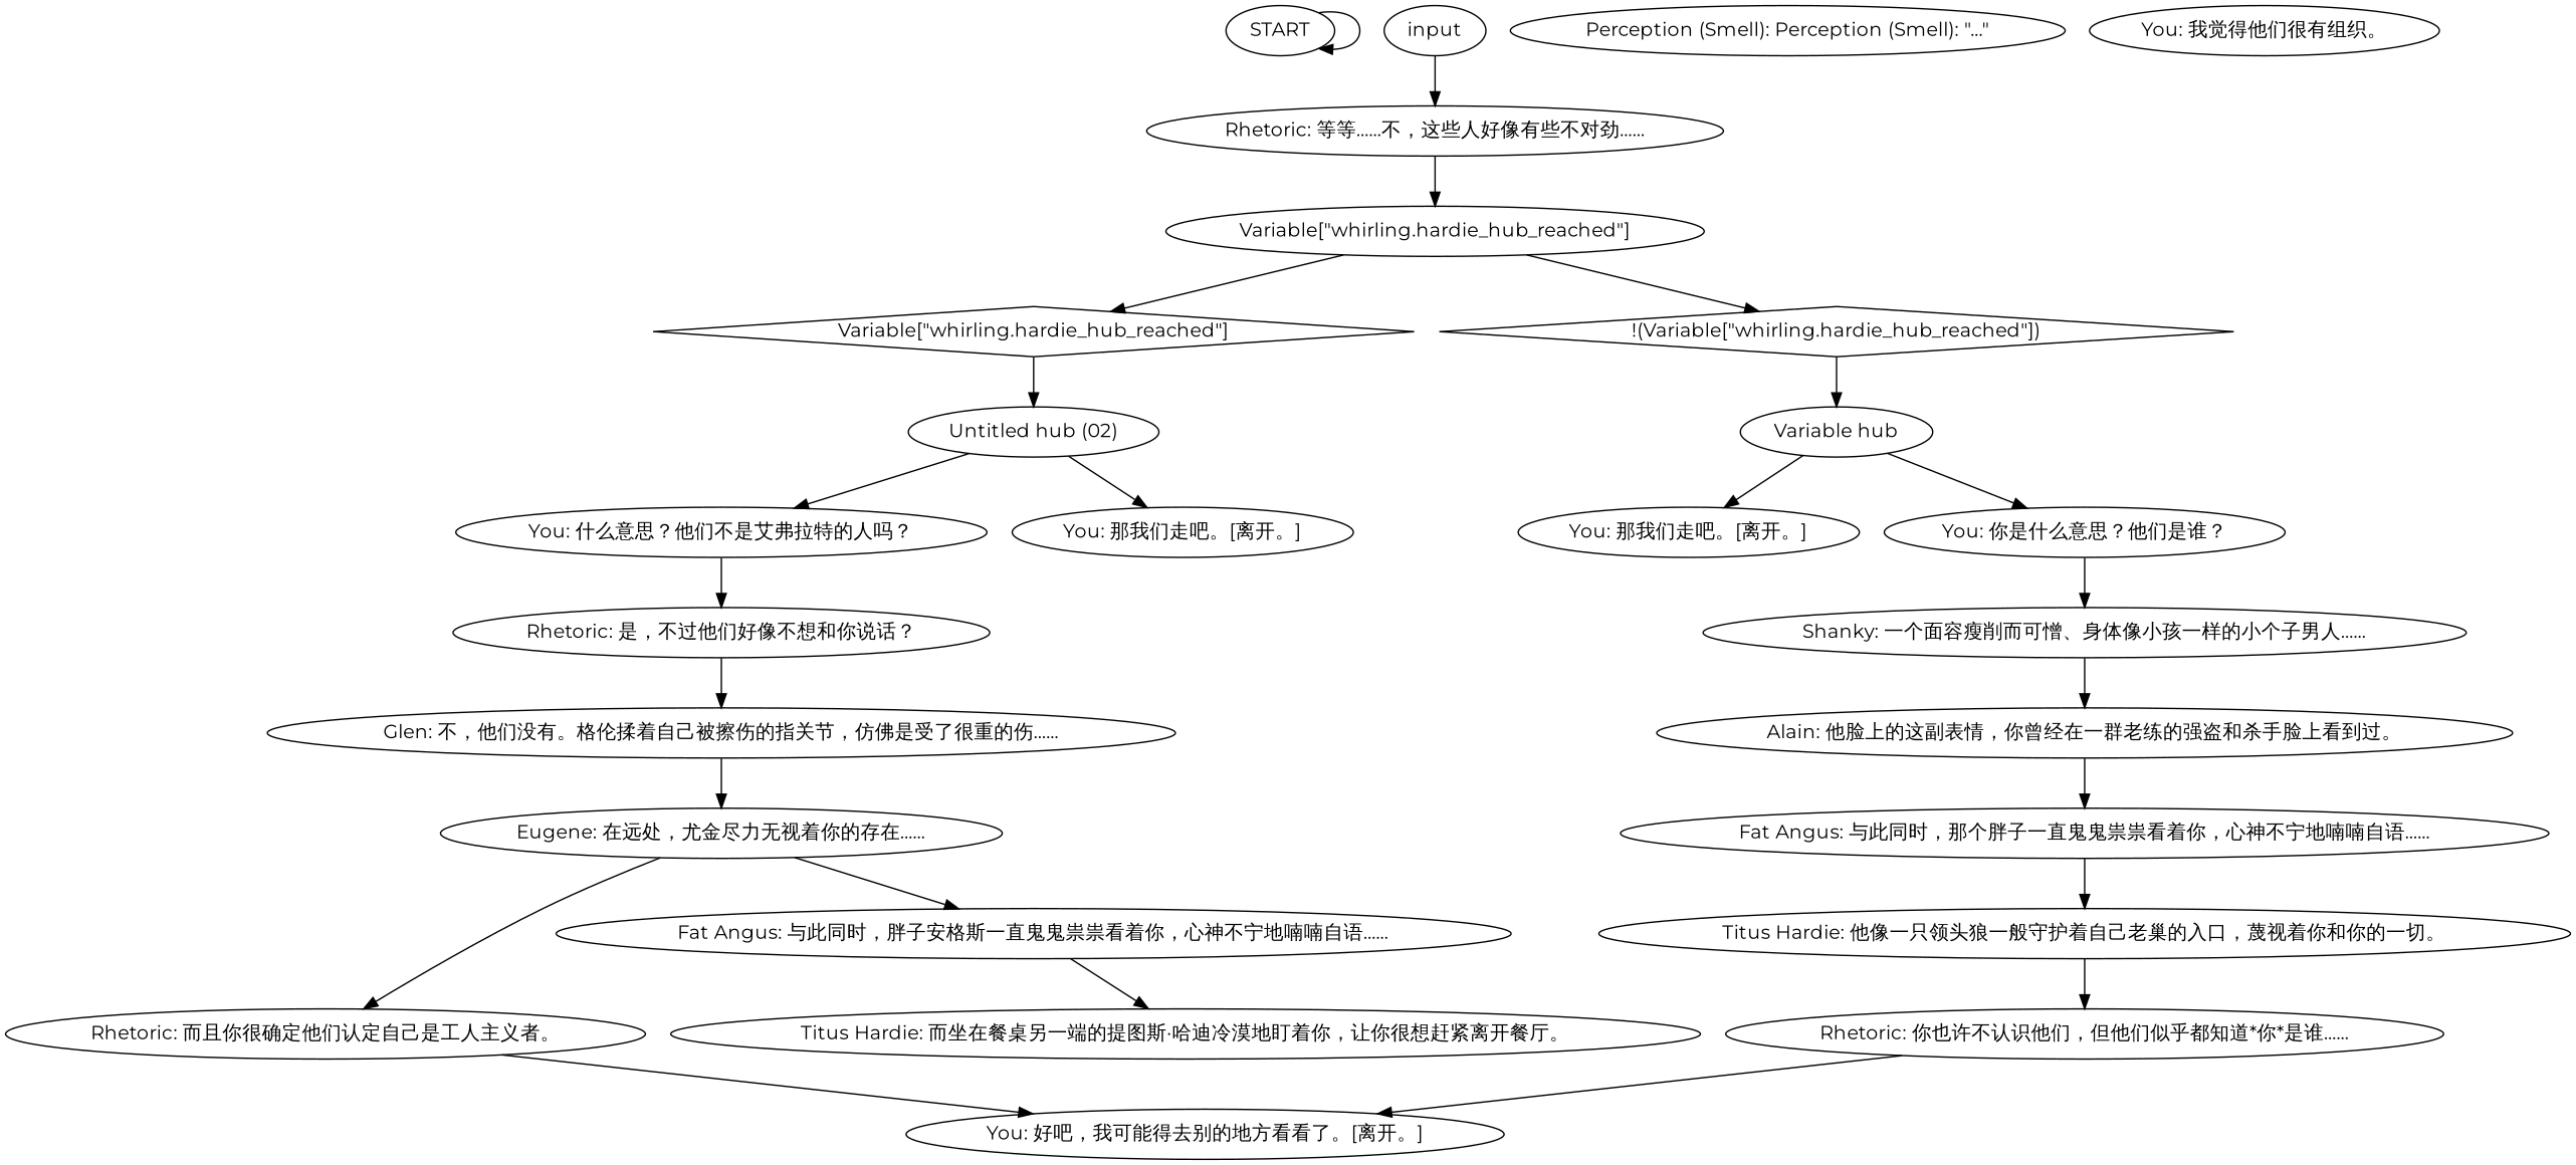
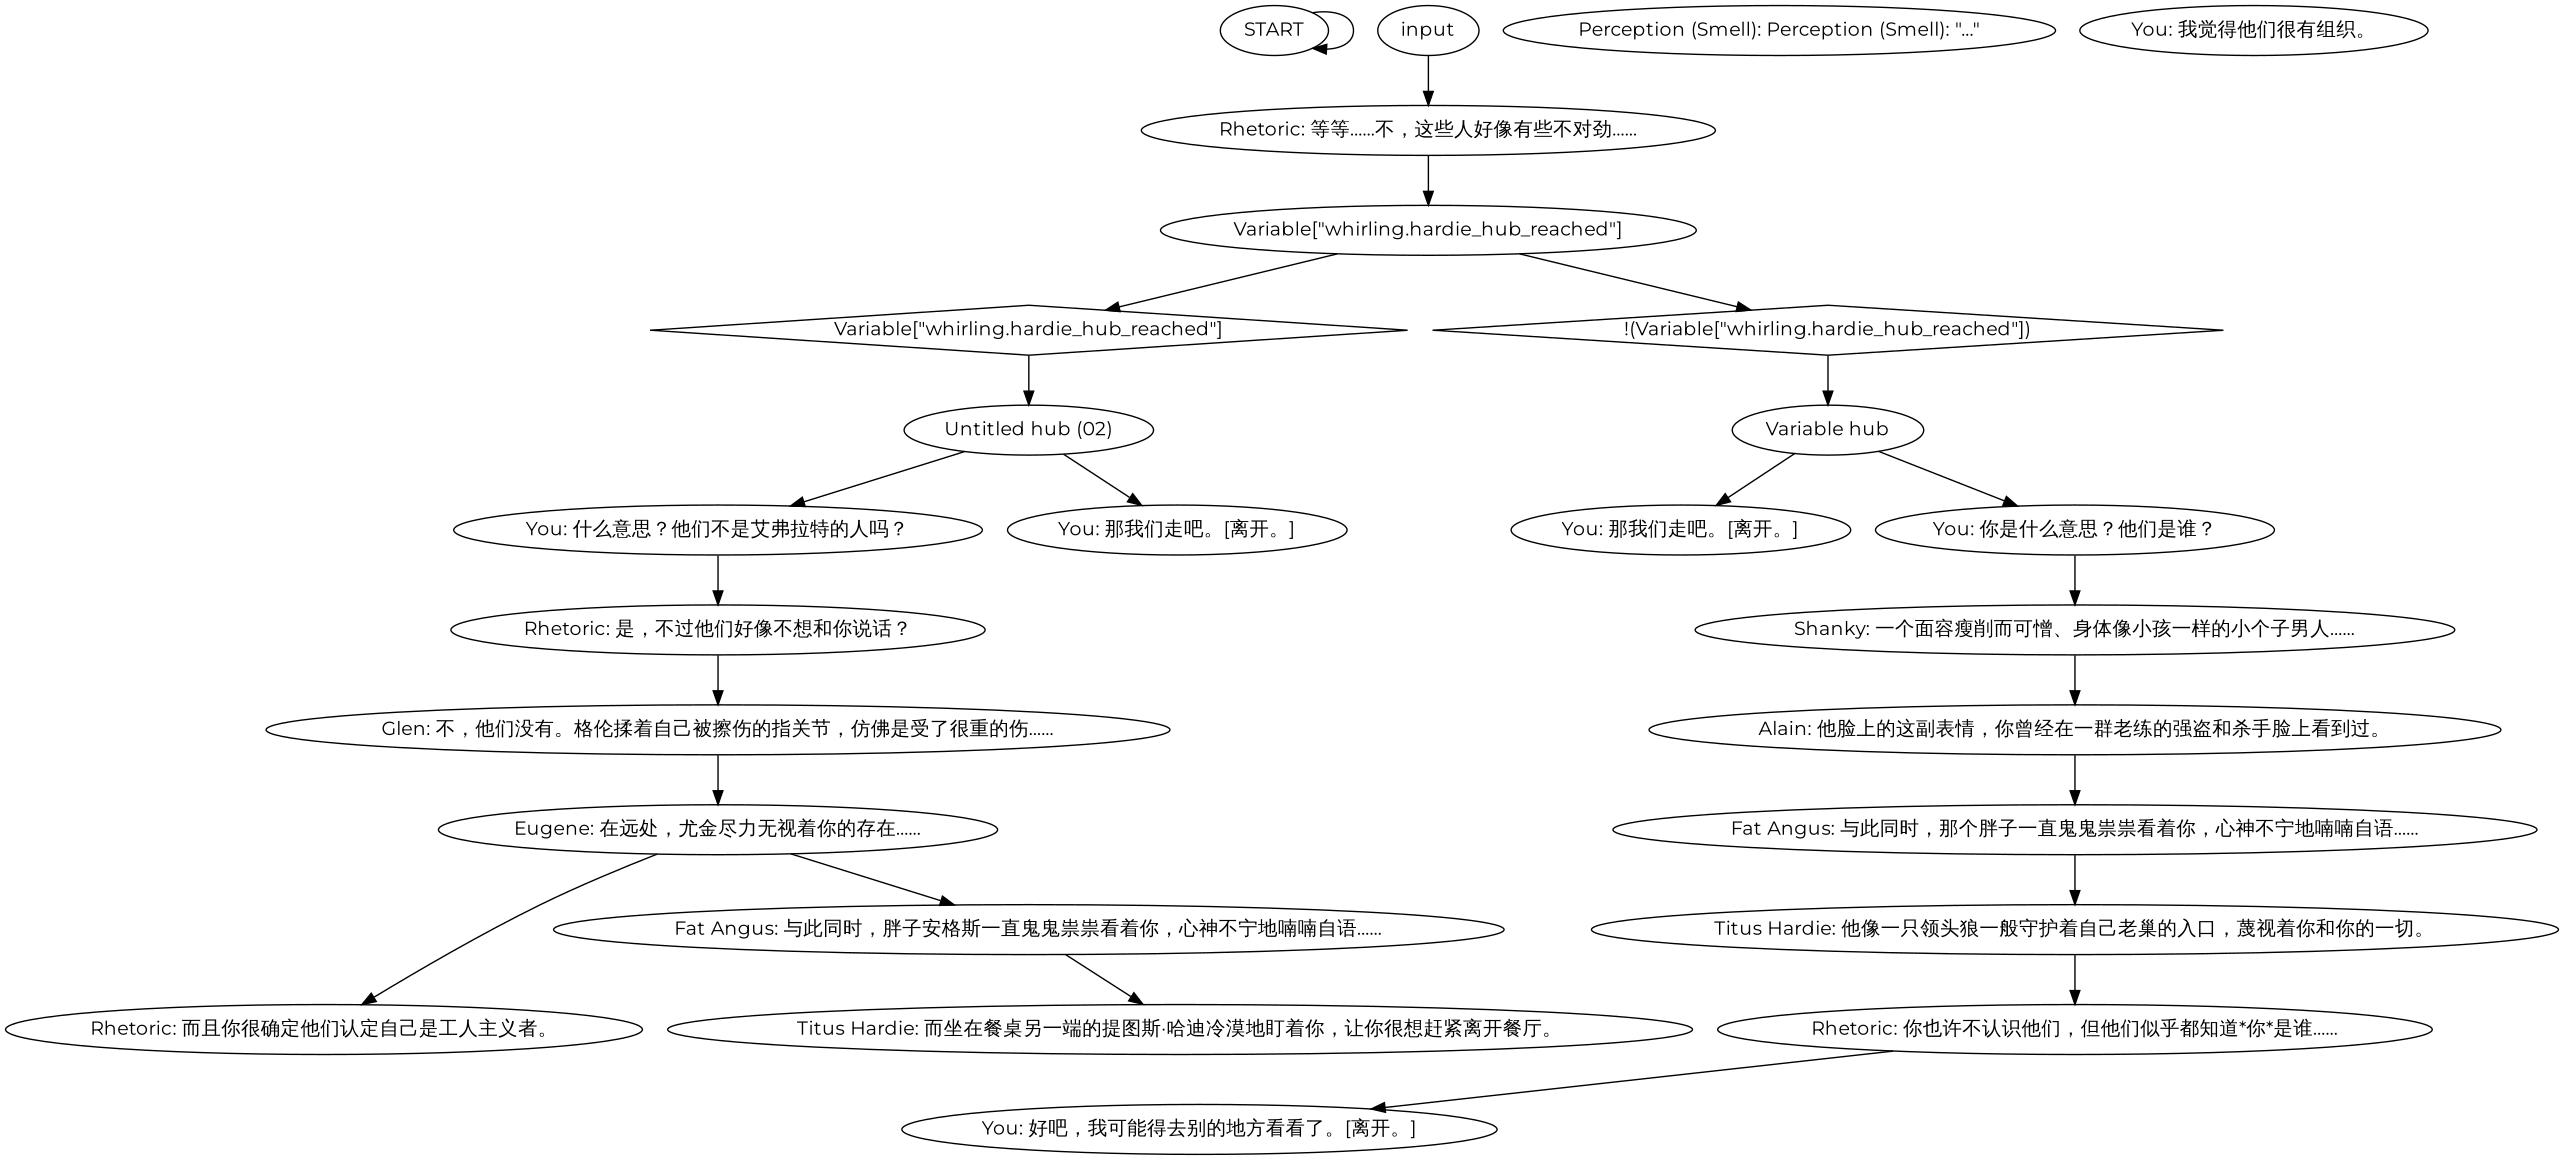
  digraph {
    fontname=Montserrat
    node [fontname=Montserrat]
    edge [fontname=Montserrat]
    n1 [label=START]
    n2 [label=input]
    n3 [label="Rhetoric: 等等……不，这些人好像有些不对劲……"]
    n4 [label="Variable[\"whirling.hardie_hub_reached\"]"]
    n5 [label="Titus Hardie: 而坐在餐桌另一端的提图斯·哈迪冷漠地盯着你，让你很想赶紧离开餐厅。"]
    n6 [label="Rhetoric: 而且你很确定他们认定自己是工人主义者。"]
    n7 [label="You: 好吧，我可能得去别的地方看看了。[离开。]"]
    n8 [label="You: 什么意思？他们不是艾弗拉特的人吗？"]
    n9 [label="Rhetoric: 是，不过他们好像不想和你说话？"]
    n10 [label="Glen: 不，他们没有。格伦揉着自己被擦伤的指关节，仿佛是受了很重的伤……"]
    n11 [label="Eugene: 在远处，尤金尽力无视着你的存在……"]
    n12 [label="Fat Angus: 与此同时，胖子安格斯一直鬼鬼祟祟看着你，心神不宁地喃喃自语……"]
    n13 [label="Shanky: 一个面容瘦削而可憎、身体像小孩一样的小个子男人……"]
    n14 [label="Alain: 他脸上的这副表情，你曾经在一群老练的强盗和杀手脸上看到过。"]
    n15 [label="Fat Angus: 与此同时，那个胖子一直鬼鬼祟祟看着你，心神不宁地喃喃自语……"]
    n16 [label="Variable[\"whirling.hardie_hub_reached\"]" shape=diamond]
    n17 [label="!(Variable[\"whirling.hardie_hub_reached\"])" shape=diamond]
    n18 [label="Untitled hub (02)"]
    n19 [label="Variable hub"]
    n20 [label="You: 那我们走吧。[离开。]"]
    n21 [label="You: 那我们走吧。[离开。]"]
    n22 [label="You: 你是什么意思？他们是谁？"]
    n23 [label="Rhetoric: 你也许不认识他们，但他们似乎都知道*你*是谁……"]
    n24 [label="Titus Hardie: 他像一只领头狼一般守护着自己老巢的入口，蔑视着你和你的一切。"]
    n25 [label="Perception (Smell): Perception (Smell): \"...\""]
    n26 [label="You: 我觉得他们很有组织。"]
    n1 -> n1
    n2 -> n3
    n3 -> n4
    n4 -> n16
    n4 -> n17
-   n6 -> n7
    n8 -> n9
    n9 -> n10
    n10 -> n11
    n11 -> n6
    n11 -> n12
    n12 -> n5
    n13 -> n14
    n14 -> n15
    n15 -> n24
    n16 -> n18
    n17 -> n19
    n18 -> n8
    n18 -> n20
    n19 -> n21
    n19 -> n22
    n22 -> n13
    n23 -> n7
    n24 -> n23
  }
